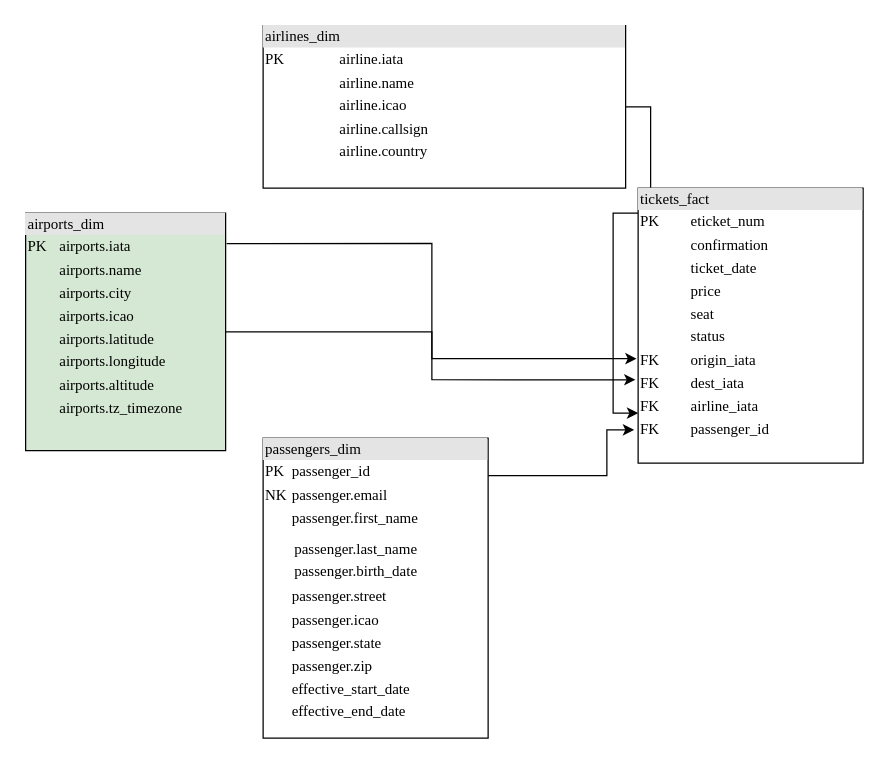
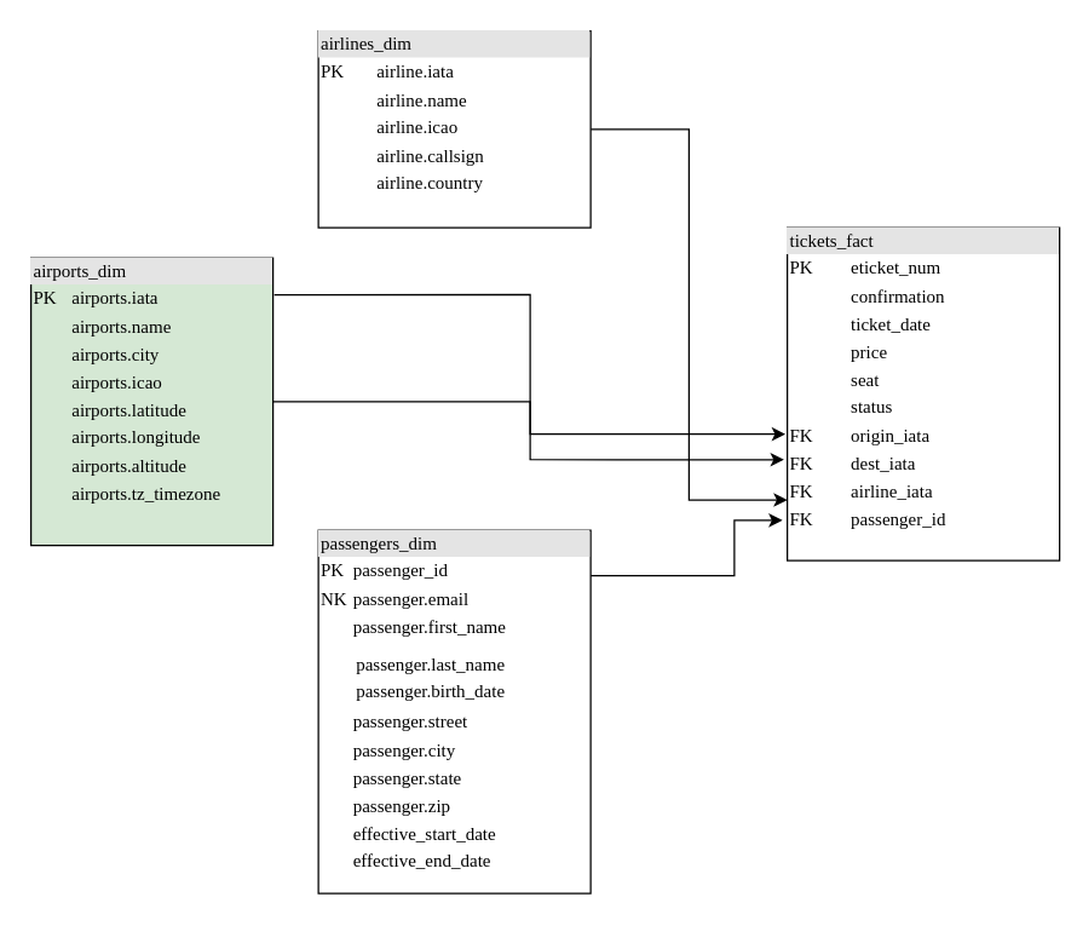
  <mxCell id="0" />
  <mxCell id="1" parent="0" />
  <mxCell id="2" style="edgeStyle=orthogonalEdgeStyle;rounded=0;orthogonalLoop=1;jettySize=auto;html=1;entryX=0;entryY=0.818;entryDx=0;entryDy=0;entryPerimeter=0;" edge="1" parent="1" source="3" target="9"><mxGeometry relative="1" as="geometry" /></mxCell>
- <mxCell id="3" value="&lt;div style=&quot;box-sizing: border-box ; width: 100% ; background: #e4e4e4 ; padding: 2px&quot;&gt;airlines_dim&lt;/div&gt;&lt;table style=&quot;width: 100% ; font-size: 1em&quot; cellpadding=&quot;2&quot; cellspacing=&quot;0&quot;&gt;&lt;tbody&gt;&lt;tr&gt;&lt;td&gt;PK&lt;/td&gt;&lt;td&gt;airline.iata&lt;/td&gt;&lt;/tr&gt;&lt;tr&gt;&lt;td&gt;&lt;br&gt;&lt;/td&gt;&lt;td&gt;airline.name&lt;/td&gt;&lt;/tr&gt;&lt;tr&gt;&lt;td&gt;&lt;/td&gt;&lt;td&gt;airline.icao&lt;/td&gt;&lt;/tr&gt;&lt;tr&gt;&lt;td&gt;&lt;br&gt;&lt;/td&gt;&lt;td&gt;airline.callsign&lt;br&gt;&lt;/td&gt;&lt;/tr&gt;&lt;tr&gt;&lt;td&gt;&lt;br&gt;&lt;/td&gt;&lt;td&gt;airline.country&lt;/td&gt;&lt;/tr&gt;&lt;/tbody&gt;&lt;/table&gt;" style="verticalAlign=top;align=left;overflow=fill;html=1;rounded=0;shadow=0;comic=0;labelBackgroundColor=none;strokeWidth=1;fontFamily=Verdana;fontSize=12" parent="1" vertex="1"><mxGeometry x="210" y="20" width="290" height="130" as="geometry" /></mxCell>
+ <mxCell id="3" value="&lt;div style=&quot;box-sizing: border-box ; width: 100% ; background: #e4e4e4 ; padding: 2px&quot;&gt;airlines_dim&lt;/div&gt;&lt;table style=&quot;width: 100% ; font-size: 1em&quot; cellpadding=&quot;2&quot; cellspacing=&quot;0&quot;&gt;&lt;tbody&gt;&lt;tr&gt;&lt;td&gt;PK&lt;/td&gt;&lt;td&gt;airline.iata&lt;/td&gt;&lt;/tr&gt;&lt;tr&gt;&lt;td&gt;&lt;br&gt;&lt;/td&gt;&lt;td&gt;airline.name&lt;/td&gt;&lt;/tr&gt;&lt;tr&gt;&lt;td&gt;&lt;/td&gt;&lt;td&gt;airline.icao&lt;/td&gt;&lt;/tr&gt;&lt;tr&gt;&lt;td&gt;&lt;br&gt;&lt;/td&gt;&lt;td&gt;airline.callsign&lt;br&gt;&lt;/td&gt;&lt;/tr&gt;&lt;tr&gt;&lt;td&gt;&lt;br&gt;&lt;/td&gt;&lt;td&gt;airline.country&lt;/td&gt;&lt;/tr&gt;&lt;/tbody&gt;&lt;/table&gt;" style="verticalAlign=top;align=left;overflow=fill;html=1;rounded=0;shadow=0;comic=0;labelBackgroundColor=none;strokeWidth=1;fontFamily=Verdana;fontSize=12" parent="1" vertex="1"><mxGeometry x="210" y="20" width="180" height="130" as="geometry" /></mxCell>
  <mxCell id="4" style="edgeStyle=orthogonalEdgeStyle;rounded=0;orthogonalLoop=1;jettySize=auto;html=1;entryX=-0.007;entryY=0.62;entryDx=0;entryDy=0;entryPerimeter=0;exitX=1.005;exitY=0.128;exitDx=0;exitDy=0;exitPerimeter=0;" edge="1" parent="1" source="6" target="9"><mxGeometry relative="1" as="geometry" /></mxCell>
  <mxCell id="5" style="edgeStyle=orthogonalEdgeStyle;rounded=0;orthogonalLoop=1;jettySize=auto;html=1;entryX=-0.012;entryY=0.697;entryDx=0;entryDy=0;entryPerimeter=0;" edge="1" parent="1" source="6" target="9"><mxGeometry relative="1" as="geometry" /></mxCell>
  <mxCell id="6" value="&lt;div style=&quot;box-sizing: border-box ; width: 100% ; background: #e4e4e4 ; padding: 2px&quot;&gt;airports_dim&lt;/div&gt;&lt;table style=&quot;width: 100% ; font-size: 1em&quot; cellpadding=&quot;2&quot; cellspacing=&quot;0&quot;&gt;&lt;tbody&gt;&lt;tr&gt;&lt;td&gt;PK&lt;/td&gt;&lt;td&gt;airports.iata&lt;/td&gt;&lt;/tr&gt;&lt;tr&gt;&lt;td&gt;&lt;/td&gt;&lt;td&gt;airports.name&lt;/td&gt;&lt;/tr&gt;&lt;tr&gt;&lt;td&gt;&lt;/td&gt;&lt;td&gt;airports.city&lt;/td&gt;&lt;/tr&gt;&lt;tr&gt;&lt;td&gt;&lt;br&gt;&lt;/td&gt;&lt;td&gt;airports.icao&lt;br&gt;&lt;/td&gt;&lt;/tr&gt;&lt;tr&gt;&lt;td&gt;&lt;br&gt;&lt;/td&gt;&lt;td&gt;airports.latitude&lt;br&gt;&lt;/td&gt;&lt;/tr&gt;&lt;tr&gt;&lt;td&gt;&lt;br&gt;&lt;/td&gt;&lt;td&gt;airports.longitude&lt;/td&gt;&lt;/tr&gt;&lt;tr&gt;&lt;td&gt;&lt;br&gt;&lt;/td&gt;&lt;td&gt;airports.altitude&lt;br&gt;&lt;/td&gt;&lt;/tr&gt;&lt;tr&gt;&lt;td&gt;&lt;br&gt;&lt;/td&gt;&lt;td&gt;airports.tz_timezone&lt;/td&gt;&lt;/tr&gt;&lt;/tbody&gt;&lt;/table&gt;" style="verticalAlign=top;align=left;overflow=fill;html=1;rounded=0;shadow=0;comic=0;labelBackgroundColor=none;strokeWidth=1;fontFamily=Verdana;fontSize=12;fillColor=#d5e8d4;" parent="1" vertex="1"><mxGeometry x="20" y="170" width="160" height="190" as="geometry" /></mxCell>
  <mxCell id="7" style="edgeStyle=orthogonalEdgeStyle;rounded=0;orthogonalLoop=1;jettySize=auto;html=1;entryX=-0.018;entryY=0.879;entryDx=0;entryDy=0;entryPerimeter=0;" edge="1" parent="1" source="8" target="9"><mxGeometry relative="1" as="geometry"><Array as="points"><mxPoint x="485" y="380" /><mxPoint x="485" y="343" /></Array></mxGeometry></mxCell>
- <mxCell id="8" value="&lt;div style=&quot;box-sizing: border-box ; width: 100% ; background: #e4e4e4 ; padding: 2px&quot;&gt;passengers_dim&lt;/div&gt;&lt;table style=&quot;width: 100% ; font-size: 1em&quot; cellpadding=&quot;2&quot; cellspacing=&quot;0&quot;&gt;&lt;tbody&gt;&lt;tr&gt;&lt;td&gt;PK&lt;/td&gt;&lt;td&gt;passenger_id&lt;/td&gt;&lt;/tr&gt;&lt;tr&gt;&lt;td&gt;NK&lt;/td&gt;&lt;td&gt;passenger.email&lt;/td&gt;&lt;/tr&gt;&lt;tr&gt;&lt;td&gt;&lt;/td&gt;&lt;td&gt;passenger.first_name&lt;/td&gt;&lt;/tr&gt;&lt;tr&gt;&lt;td&gt;&lt;br&gt;&lt;/td&gt;&lt;td&gt;&lt;table style=&quot;border-color: var(--border-color); font-size: 1em; width: 180px;&quot; cellpadding=&quot;2&quot; cellspacing=&quot;0&quot;&gt;&lt;tbody style=&quot;border-color: var(--border-color);&quot;&gt;&lt;tr style=&quot;border-color: var(--border-color);&quot;&gt;&lt;td style=&quot;border-color: var(--border-color);&quot;&gt;&lt;/td&gt;&lt;/tr&gt;&lt;tr style=&quot;border-color: var(--border-color);&quot;&gt;&lt;td style=&quot;border-color: var(--border-color);&quot;&gt;passenger.last_name&lt;/td&gt;&lt;/tr&gt;&lt;tr style=&quot;border-color: var(--border-color);&quot;&gt;&lt;td style=&quot;border-color: var(--border-color);&quot;&gt;passenger.birth_date&lt;/td&gt;&lt;/tr&gt;&lt;/tbody&gt;&lt;/table&gt;&lt;/td&gt;&lt;/tr&gt;&lt;tr&gt;&lt;td&gt;&lt;br&gt;&lt;/td&gt;&lt;td&gt;passenger.street&lt;br&gt;&lt;/td&gt;&lt;/tr&gt;&lt;tr&gt;&lt;td&gt;&lt;br&gt;&lt;/td&gt;&lt;td&gt;passenger.icao&lt;br&gt;&lt;/td&gt;&lt;/tr&gt;&lt;tr&gt;&lt;td&gt;&lt;br&gt;&lt;/td&gt;&lt;td&gt;passenger.state&lt;/td&gt;&lt;/tr&gt;&lt;tr&gt;&lt;td&gt;&lt;br&gt;&lt;/td&gt;&lt;td&gt;passenger.zip&lt;/td&gt;&lt;/tr&gt;&lt;tr&gt;&lt;td&gt;&lt;br&gt;&lt;/td&gt;&lt;td&gt;effective_start_date&lt;/td&gt;&lt;/tr&gt;&lt;tr&gt;&lt;td&gt;&lt;br&gt;&lt;/td&gt;&lt;td&gt;effective_end_date&lt;/td&gt;&lt;/tr&gt;&lt;/tbody&gt;&lt;/table&gt;" style="verticalAlign=top;align=left;overflow=fill;html=1;rounded=0;shadow=0;comic=0;labelBackgroundColor=none;strokeWidth=1;fontFamily=Verdana;fontSize=12" parent="1" vertex="1"><mxGeometry x="210" y="350" width="180" height="240" as="geometry" /></mxCell>
- <mxCell id="9" value="&lt;div style=&quot;box-sizing: border-box ; width: 100% ; background: #e4e4e4 ; padding: 2px&quot;&gt;tickets_fact&lt;/div&gt;&lt;table style=&quot;width: 100% ; font-size: 1em&quot; cellpadding=&quot;2&quot; cellspacing=&quot;0&quot;&gt;&lt;tbody&gt;&lt;tr&gt;&lt;td&gt;PK&lt;/td&gt;&lt;td&gt;eticket_num&lt;/td&gt;&lt;/tr&gt;&lt;tr&gt;&lt;td&gt;&lt;br&gt;&lt;/td&gt;&lt;td&gt;confirmation&lt;/td&gt;&lt;/tr&gt;&lt;tr&gt;&lt;td&gt;&lt;/td&gt;&lt;td&gt;ticket_date&lt;/td&gt;&lt;/tr&gt;&lt;tr&gt;&lt;td&gt;&lt;br&gt;&lt;/td&gt;&lt;td&gt;price&lt;br&gt;&lt;/td&gt;&lt;/tr&gt;&lt;tr&gt;&lt;td&gt;&lt;br&gt;&lt;/td&gt;&lt;td&gt;seat&lt;/td&gt;&lt;/tr&gt;&lt;tr&gt;&lt;td&gt;&lt;br&gt;&lt;/td&gt;&lt;td&gt;status&lt;/td&gt;&lt;/tr&gt;&lt;tr&gt;&lt;td&gt;FK&lt;/td&gt;&lt;td&gt;origin_iata&lt;/td&gt;&lt;/tr&gt;&lt;tr&gt;&lt;td&gt;FK&lt;/td&gt;&lt;td&gt;dest_iata&lt;/td&gt;&lt;/tr&gt;&lt;tr&gt;&lt;td&gt;FK&lt;/td&gt;&lt;td&gt;airline_iata&lt;/td&gt;&lt;/tr&gt;&lt;tr&gt;&lt;td&gt;FK&lt;/td&gt;&lt;td&gt;passenger_id&lt;/td&gt;&lt;/tr&gt;&lt;/tbody&gt;&lt;/table&gt;" style="verticalAlign=top;align=left;overflow=fill;html=1;rounded=0;shadow=0;comic=0;labelBackgroundColor=none;strokeWidth=1;fontFamily=Verdana;fontSize=12" vertex="1" parent="1"><mxGeometry x="510" y="150" width="180" height="220" as="geometry" /></mxCell>
+ <mxCell id="8" value="&lt;div style=&quot;box-sizing: border-box ; width: 100% ; background: #e4e4e4 ; padding: 2px&quot;&gt;passengers_dim&lt;/div&gt;&lt;table style=&quot;width: 100% ; font-size: 1em&quot; cellpadding=&quot;2&quot; cellspacing=&quot;0&quot;&gt;&lt;tbody&gt;&lt;tr&gt;&lt;td&gt;PK&lt;/td&gt;&lt;td&gt;passenger_id&lt;/td&gt;&lt;/tr&gt;&lt;tr&gt;&lt;td&gt;NK&lt;/td&gt;&lt;td&gt;passenger.email&lt;/td&gt;&lt;/tr&gt;&lt;tr&gt;&lt;td&gt;&lt;/td&gt;&lt;td&gt;passenger.first_name&lt;/td&gt;&lt;/tr&gt;&lt;tr&gt;&lt;td&gt;&lt;br&gt;&lt;/td&gt;&lt;td&gt;&lt;table style=&quot;border-color: var(--border-color); font-size: 1em; width: 180px;&quot; cellpadding=&quot;2&quot; cellspacing=&quot;0&quot;&gt;&lt;tbody style=&quot;border-color: var(--border-color);&quot;&gt;&lt;tr style=&quot;border-color: var(--border-color);&quot;&gt;&lt;td style=&quot;border-color: var(--border-color);&quot;&gt;&lt;/td&gt;&lt;/tr&gt;&lt;tr style=&quot;border-color: var(--border-color);&quot;&gt;&lt;td style=&quot;border-color: var(--border-color);&quot;&gt;passenger.last_name&lt;/td&gt;&lt;/tr&gt;&lt;tr style=&quot;border-color: var(--border-color);&quot;&gt;&lt;td style=&quot;border-color: var(--border-color);&quot;&gt;passenger.birth_date&lt;/td&gt;&lt;/tr&gt;&lt;/tbody&gt;&lt;/table&gt;&lt;/td&gt;&lt;/tr&gt;&lt;tr&gt;&lt;td&gt;&lt;br&gt;&lt;/td&gt;&lt;td&gt;passenger.street&lt;br&gt;&lt;/td&gt;&lt;/tr&gt;&lt;tr&gt;&lt;td&gt;&lt;br&gt;&lt;/td&gt;&lt;td&gt;passenger.city&lt;br&gt;&lt;/td&gt;&lt;/tr&gt;&lt;tr&gt;&lt;td&gt;&lt;br&gt;&lt;/td&gt;&lt;td&gt;passenger.state&lt;/td&gt;&lt;/tr&gt;&lt;tr&gt;&lt;td&gt;&lt;br&gt;&lt;/td&gt;&lt;td&gt;passenger.zip&lt;/td&gt;&lt;/tr&gt;&lt;tr&gt;&lt;td&gt;&lt;br&gt;&lt;/td&gt;&lt;td&gt;effective_start_date&lt;/td&gt;&lt;/tr&gt;&lt;tr&gt;&lt;td&gt;&lt;br&gt;&lt;/td&gt;&lt;td&gt;effective_end_date&lt;/td&gt;&lt;/tr&gt;&lt;/tbody&gt;&lt;/table&gt;" style="verticalAlign=top;align=left;overflow=fill;html=1;rounded=0;shadow=0;comic=0;labelBackgroundColor=none;strokeWidth=1;fontFamily=Verdana;fontSize=12" parent="1" vertex="1"><mxGeometry x="210" y="350" width="180" height="240" as="geometry" /></mxCell>
+ <mxCell id="9" value="&lt;div style=&quot;box-sizing: border-box ; width: 100% ; background: #e4e4e4 ; padding: 2px&quot;&gt;tickets_fact&lt;/div&gt;&lt;table style=&quot;width: 100% ; font-size: 1em&quot; cellpadding=&quot;2&quot; cellspacing=&quot;0&quot;&gt;&lt;tbody&gt;&lt;tr&gt;&lt;td&gt;PK&lt;/td&gt;&lt;td&gt;eticket_num&lt;/td&gt;&lt;/tr&gt;&lt;tr&gt;&lt;td&gt;&lt;br&gt;&lt;/td&gt;&lt;td&gt;confirmation&lt;/td&gt;&lt;/tr&gt;&lt;tr&gt;&lt;td&gt;&lt;/td&gt;&lt;td&gt;ticket_date&lt;/td&gt;&lt;/tr&gt;&lt;tr&gt;&lt;td&gt;&lt;br&gt;&lt;/td&gt;&lt;td&gt;price&lt;br&gt;&lt;/td&gt;&lt;/tr&gt;&lt;tr&gt;&lt;td&gt;&lt;br&gt;&lt;/td&gt;&lt;td&gt;seat&lt;/td&gt;&lt;/tr&gt;&lt;tr&gt;&lt;td&gt;&lt;br&gt;&lt;/td&gt;&lt;td&gt;status&lt;/td&gt;&lt;/tr&gt;&lt;tr&gt;&lt;td&gt;FK&lt;/td&gt;&lt;td&gt;origin_iata&lt;/td&gt;&lt;/tr&gt;&lt;tr&gt;&lt;td&gt;FK&lt;/td&gt;&lt;td&gt;dest_iata&lt;/td&gt;&lt;/tr&gt;&lt;tr&gt;&lt;td&gt;FK&lt;/td&gt;&lt;td&gt;airline_iata&lt;/td&gt;&lt;/tr&gt;&lt;tr&gt;&lt;td&gt;FK&lt;/td&gt;&lt;td&gt;passenger_id&lt;/td&gt;&lt;/tr&gt;&lt;/tbody&gt;&lt;/table&gt;" style="verticalAlign=top;align=left;overflow=fill;html=1;rounded=0;shadow=0;comic=0;labelBackgroundColor=none;strokeWidth=1;fontFamily=Verdana;fontSize=12" vertex="1" parent="1"><mxGeometry x="520" y="150" width="180" height="220" as="geometry" /></mxCell>
